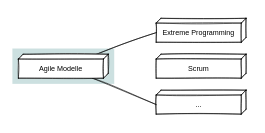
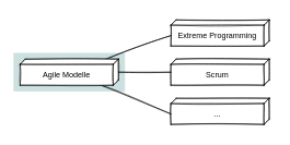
  <mxCell id="0" />
  <mxCell id="1" parent="0" />
  <mxCell id="2" value="" style="rounded=0;whiteSpace=wrap;html=1;strokeColor=none;fillColor=none;" parent="1" vertex="1"><mxGeometry x="20" y="20" width="400" height="180" as="geometry" /></mxCell>
  <mxCell id="3" value="" style="rounded=0;whiteSpace=wrap;html=1;strokeColor=none;fillColor=#006666;fillOpacity=20;" parent="1" vertex="1"><mxGeometry x="20" y="80.5" width="170" height="59" as="geometry" /></mxCell>
  <mxCell id="4" value="Extreme Programming" style="shape=cube;whiteSpace=wrap;html=1;boundedLbl=1;backgroundOutline=1;darkOpacity=0;darkOpacity2=0;sketch=1;size=8;rotation=0;flipV=0;direction=south;portConstraintRotation=0;fontSize=12;" parent="1" vertex="1"><mxGeometry x="260" y="30" width="150" height="40" as="geometry" /></mxCell>
  <mxCell id="5" value="Scrum" style="shape=cube;whiteSpace=wrap;html=1;boundedLbl=1;backgroundOutline=1;darkOpacity=0;darkOpacity2=0;sketch=1;size=8;rotation=0;flipV=0;direction=south;portConstraintRotation=0;fontSize=12;" parent="1" vertex="1"><mxGeometry x="260" y="90" width="150" height="40" as="geometry" /></mxCell>
  <mxCell id="6" value="..." style="shape=cube;whiteSpace=wrap;html=1;boundedLbl=1;backgroundOutline=1;darkOpacity=0;darkOpacity2=0;sketch=1;size=8;rotation=0;flipV=0;direction=south;portConstraintRotation=0;fontSize=12;" parent="1" vertex="1"><mxGeometry x="260" y="150" width="150" height="40" as="geometry" /></mxCell>
  <mxCell id="7" style="edgeStyle=none;rounded=0;sketch=1;orthogonalLoop=1;jettySize=auto;html=1;entryX=0;entryY=0;entryDx=24;entryDy=150;entryPerimeter=0;shadow=0;endArrow=none;endFill=0;fontSize=12;" parent="1" source="10" target="4" edge="1"><mxGeometry relative="1" as="geometry" /></mxCell>
+ <mxCell id="8" style="edgeStyle=none;rounded=0;sketch=1;orthogonalLoop=1;jettySize=auto;html=1;shadow=0;endArrow=none;endFill=0;fontSize=12;" parent="1" source="10" target="5" edge="1"><mxGeometry relative="1" as="geometry" /></mxCell>
  <mxCell id="9" style="edgeStyle=none;rounded=0;sketch=1;orthogonalLoop=1;jettySize=auto;html=1;entryX=0;entryY=0;entryDx=24;entryDy=150;entryPerimeter=0;shadow=0;endArrow=none;endFill=0;fontSize=12;" parent="1" source="10" target="6" edge="1"><mxGeometry relative="1" as="geometry" /></mxCell>
  <mxCell id="10" value="Agile Modelle" style="shape=cube;whiteSpace=wrap;html=1;boundedLbl=1;backgroundOutline=1;darkOpacity=0;darkOpacity2=0;sketch=1;size=8;rotation=0;flipV=0;direction=south;portConstraintRotation=0;fontSize=12;" parent="1" vertex="1"><mxGeometry x="30" y="90" width="150" height="40" as="geometry" /></mxCell>
